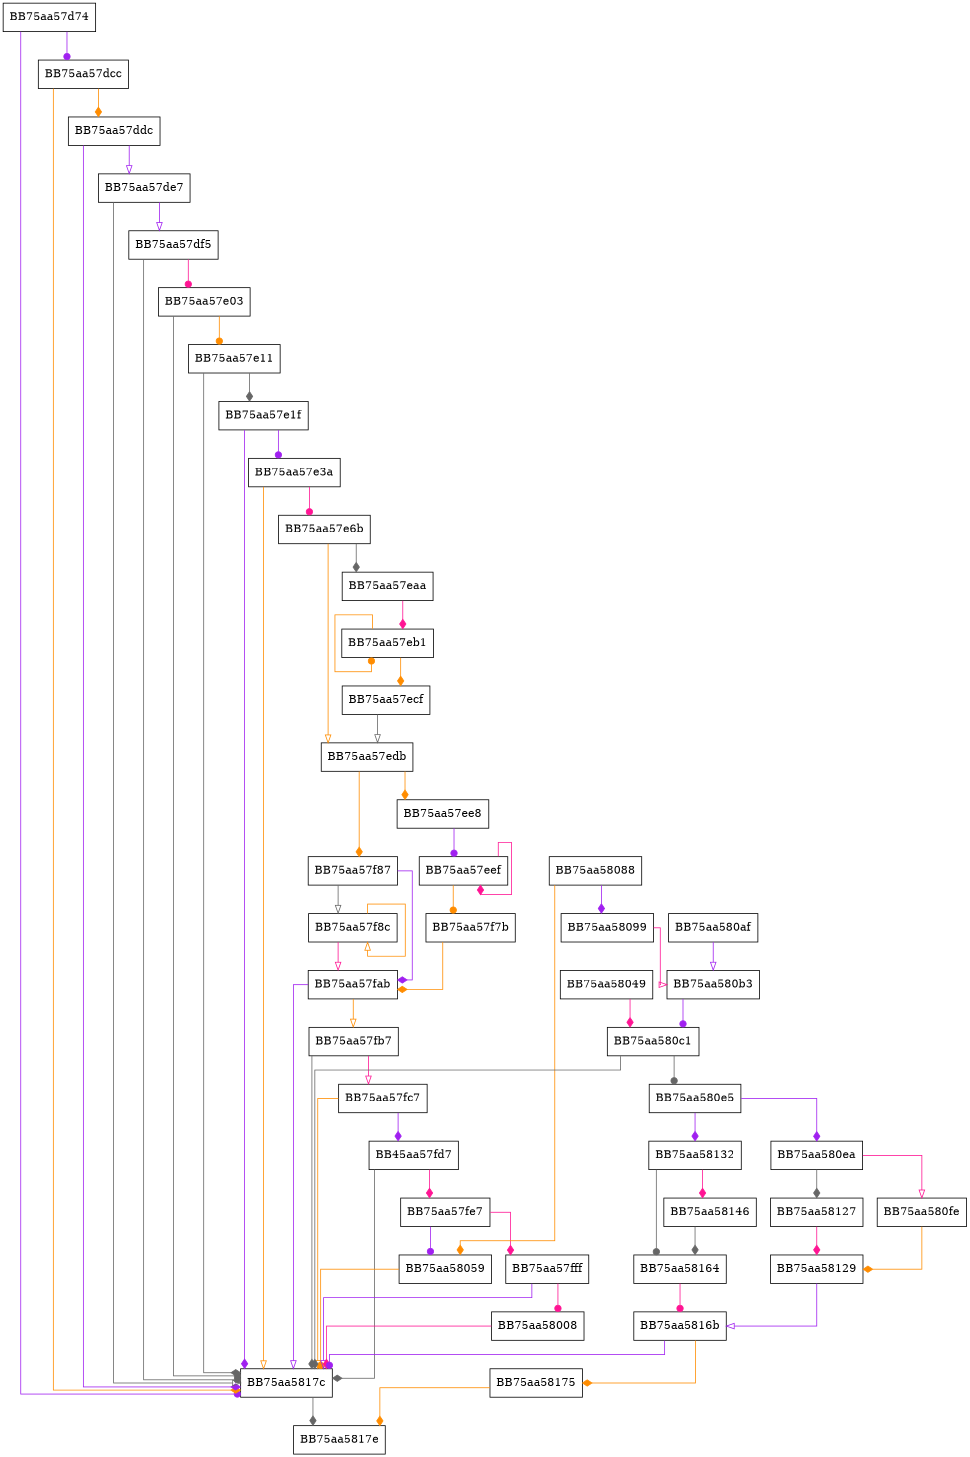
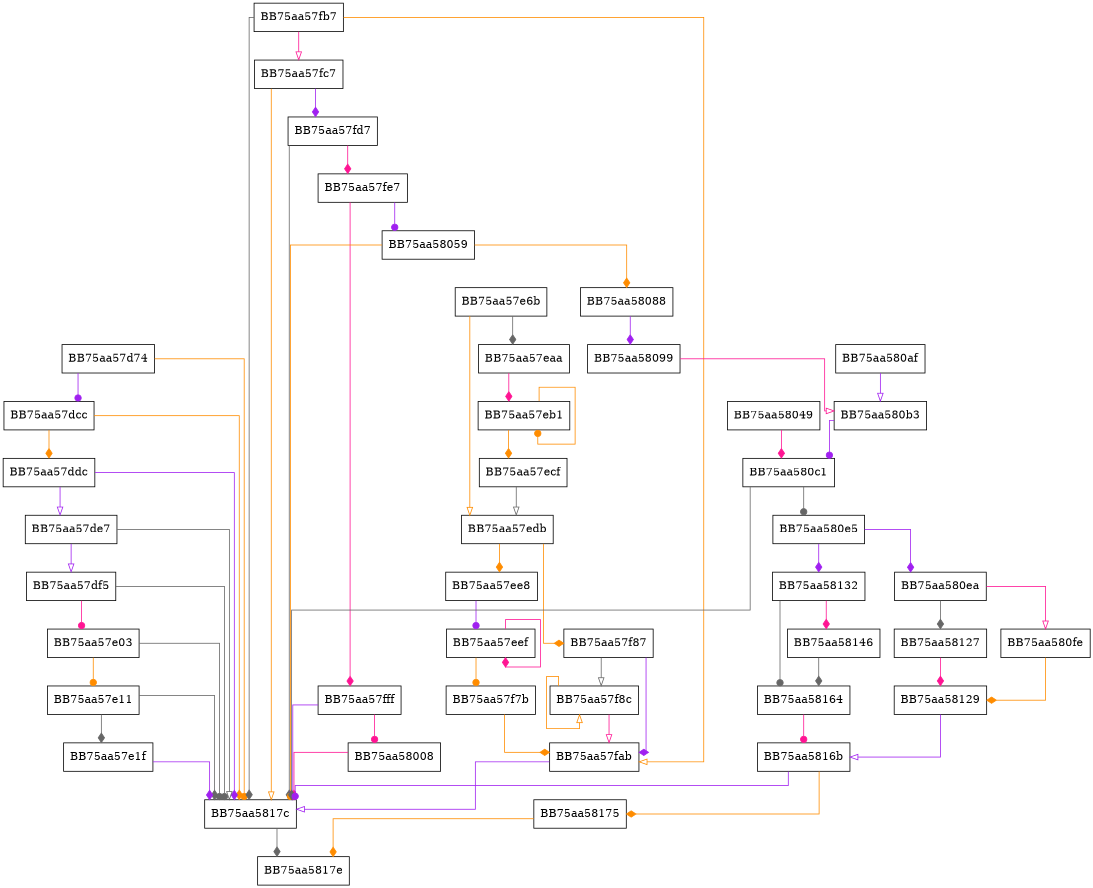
  digraph {
    splines=ortho
    node [shape=box]
    edge [arrowhead=diamond color=darkorange]
    BB75aa57d74
    BB75aa5817c
    BB75aa57dcc
    BB75aa5817e
    BB75aa57ddc
    BB75aa57de7
    BB75aa57df5
    BB75aa57e03
    BB75aa57e11
    BB75aa57e1f
-   BB75aa57e3a
    BB75aa57e6b
    BB75aa57edb
    BB75aa57eaa
    BB75aa57f87
    BB75aa57ee8
    BB75aa57eb1
    BB75aa57fab
    BB75aa57f8c
    BB75aa57eef
    BB75aa57ecf
    BB75aa57fb7
    BB75aa57f7b
    BB75aa57fc7
-   BB75aa57fd7 [label=BB45aa57fd7]
+   BB75aa57fd7
    BB75aa57fe7
    BB75aa58059
    BB75aa57fff
    BB75aa58088
    BB75aa58008
    BB75aa58099
    BB75aa58049
    BB75aa580c1
    BB75aa580e5
    BB75aa58132
    BB75aa580ea
    BB75aa580b3
    BB75aa580af
    BB75aa58164
    BB75aa58146
    BB75aa58127
    BB75aa580fe
    BB75aa5816b
    BB75aa58129
    BB75aa58175
-   BB75aa57d74 -> BB75aa5817c [arrowhead=dot color=purple]
+   BB75aa57d74 -> BB75aa5817c [arrowhead=dot]
    BB75aa57d74 -> BB75aa57dcc [arrowhead=dot color=purple]
    BB75aa5817c -> BB75aa5817e [color=gray40]
    BB75aa57dcc -> BB75aa5817c
    BB75aa57dcc -> BB75aa57ddc
    BB75aa57ddc -> BB75aa5817c [color=purple]
    BB75aa57ddc -> BB75aa57de7 [arrowhead=onormal color=purple]
    BB75aa57de7 -> BB75aa5817c [arrowhead=onormal color=gray40]
    BB75aa57de7 -> BB75aa57df5 [arrowhead=onormal color=purple]
    BB75aa57df5 -> BB75aa5817c [arrowhead=dot color=gray40]
    BB75aa57df5 -> BB75aa57e03 [arrowhead=dot color=deeppink]
    BB75aa57e03 -> BB75aa5817c [arrowhead=dot color=gray40]
    BB75aa57e03 -> BB75aa57e11 [arrowhead=dot]
    BB75aa57e11 -> BB75aa5817c [color=gray40]
    BB75aa57e11 -> BB75aa57e1f [color=gray40]
    BB75aa57e1f -> BB75aa5817c [color=purple]
-   BB75aa57e1f -> BB75aa57e3a [arrowhead=dot color=purple]
-   BB75aa57e3a -> BB75aa5817c [arrowhead=onormal]
-   BB75aa57e3a -> BB75aa57e6b [arrowhead=dot color=deeppink]
    BB75aa57e6b -> BB75aa57edb [arrowhead=onormal]
    BB75aa57e6b -> BB75aa57eaa [color=gray40]
    BB75aa57edb -> BB75aa57f87
    BB75aa57edb -> BB75aa57ee8
    BB75aa57eaa -> BB75aa57eb1 [color=deeppink]
    BB75aa57f87 -> BB75aa57fab [color=purple]
    BB75aa57f87 -> BB75aa57f8c [arrowhead=onormal color=gray40]
    BB75aa57ee8 -> BB75aa57eef [arrowhead=dot color=purple]
    BB75aa57eb1 -> BB75aa57eb1 [arrowhead=dot]
    BB75aa57eb1 -> BB75aa57ecf
    BB75aa57fab -> BB75aa5817c [arrowhead=onormal color=purple]
-   BB75aa57fab -> BB75aa57fb7 [arrowhead=onormal]
+   BB75aa57fb7 -> BB75aa57fab [arrowhead=onormal]
    BB75aa57f8c -> BB75aa57fab [arrowhead=onormal color=deeppink]
    BB75aa57f8c -> BB75aa57f8c [arrowhead=onormal]
    BB75aa57eef -> BB75aa57eef [color=deeppink]
    BB75aa57eef -> BB75aa57f7b [arrowhead=dot]
    BB75aa57ecf -> BB75aa57edb [arrowhead=onormal color=gray40]
    BB75aa57fb7 -> BB75aa5817c [color=gray40]
    BB75aa57fb7 -> BB75aa57fc7 [arrowhead=onormal color=deeppink]
    BB75aa57f7b -> BB75aa57fab
    BB75aa57fc7 -> BB75aa5817c [arrowhead=onormal]
    BB75aa57fc7 -> BB75aa57fd7 [color=purple]
    BB75aa57fd7 -> BB75aa5817c [color=gray40]
    BB75aa57fd7 -> BB75aa57fe7 [color=deeppink]
    BB75aa57fe7 -> BB75aa58059 [arrowhead=dot color=purple]
    BB75aa57fe7 -> BB75aa57fff [color=deeppink]
    BB75aa58059 -> BB75aa5817c [arrowhead=dot]
-   BB75aa58088 -> BB75aa58059
+   BB75aa58059 -> BB75aa58088
    BB75aa57fff -> BB75aa5817c [arrowhead=onormal color=purple]
    BB75aa57fff -> BB75aa58008 [arrowhead=dot color=deeppink]
    BB75aa58088 -> BB75aa58099 [color=purple]
    BB75aa58008 -> BB75aa5817c [color=deeppink]
    BB75aa58099 -> BB75aa580b3 [arrowhead=onormal color=deeppink]
    BB75aa58049 -> BB75aa580c1 [color=deeppink]
    BB75aa580c1 -> BB75aa5817c [color=gray40]
    BB75aa580c1 -> BB75aa580e5 [arrowhead=dot color=gray40]
    BB75aa580e5 -> BB75aa58132 [color=purple]
    BB75aa580e5 -> BB75aa580ea [color=purple]
    BB75aa58132 -> BB75aa58164 [arrowhead=dot color=gray40]
    BB75aa58132 -> BB75aa58146 [color=deeppink]
    BB75aa580ea -> BB75aa58127 [color=gray40]
    BB75aa580ea -> BB75aa580fe [arrowhead=onormal color=deeppink]
    BB75aa580b3 -> BB75aa580c1 [arrowhead=dot color=purple]
    BB75aa580af -> BB75aa580b3 [arrowhead=onormal color=purple]
    BB75aa58164 -> BB75aa5816b [arrowhead=dot color=deeppink]
    BB75aa58146 -> BB75aa58164 [color=gray40]
    BB75aa58127 -> BB75aa58129 [color=deeppink]
    BB75aa580fe -> BB75aa58129
    BB75aa5816b -> BB75aa5817c [arrowhead=dot color=purple]
    BB75aa5816b -> BB75aa58175
    BB75aa58129 -> BB75aa5816b [arrowhead=onormal color=purple]
    BB75aa58175 -> BB75aa5817e
  }
